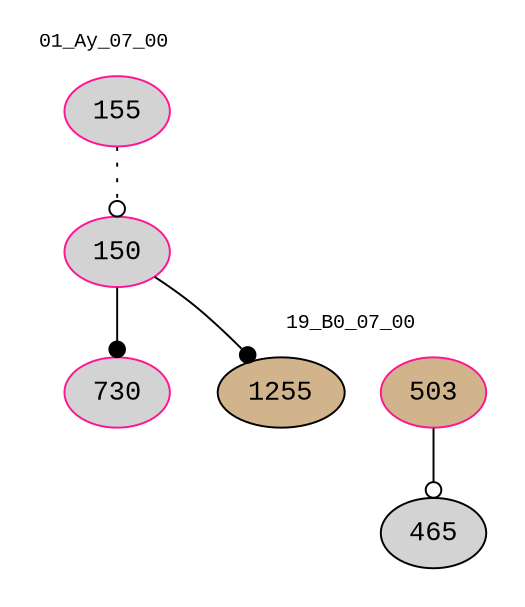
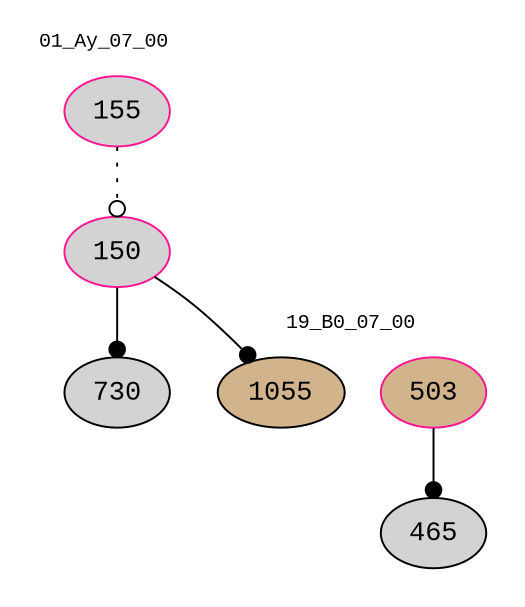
  digraph {
    fontname="Liberation Mono"
    node [color=deeppink fillcolor=lightgrey fontname="Liberation Mono" style=filled]
    edge [arrowhead=odot color=black fontname="Liberation Mono" style=solid]
    n1 [label=155]
    n2 [label=150]
-   n3 [label=730]
+   n3 [color=black label=730]
    n4 [fillcolor=tan label=503]
    n5 [color=black label=465]
-   n6 [color=black fillcolor=tan label=1255]
+   n6 [color=black fillcolor=tan label=1055]
    subgraph cluster_1 {
      color=white
      fontsize=10
      label="01_Ay_07_00"
      n1
      n2
      n3
    }
    subgraph cluster_2 {
      color=white
      fontsize=10
      label="19_B0_07_00"
      n4
      n5
      n6
    }
    n1 -> n2 [style=dotted]
    n2 -> n3 [arrowhead=dot]
    n2 -> n6 [arrowhead=dot]
-   n4 -> n5
+   n4 -> n5 [arrowhead=dot]
  }
